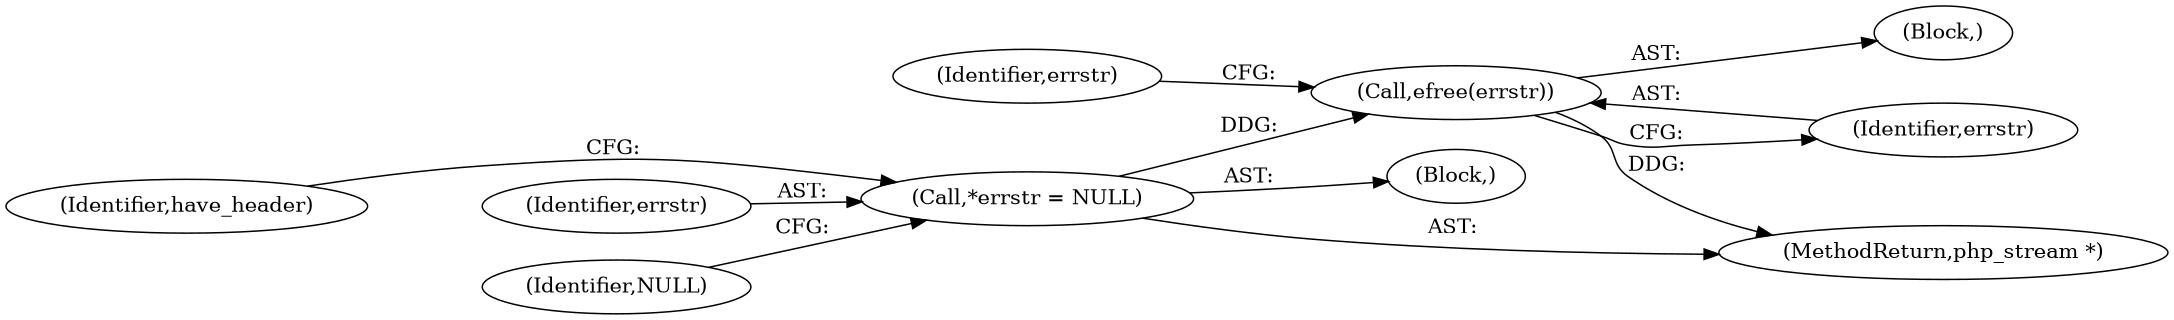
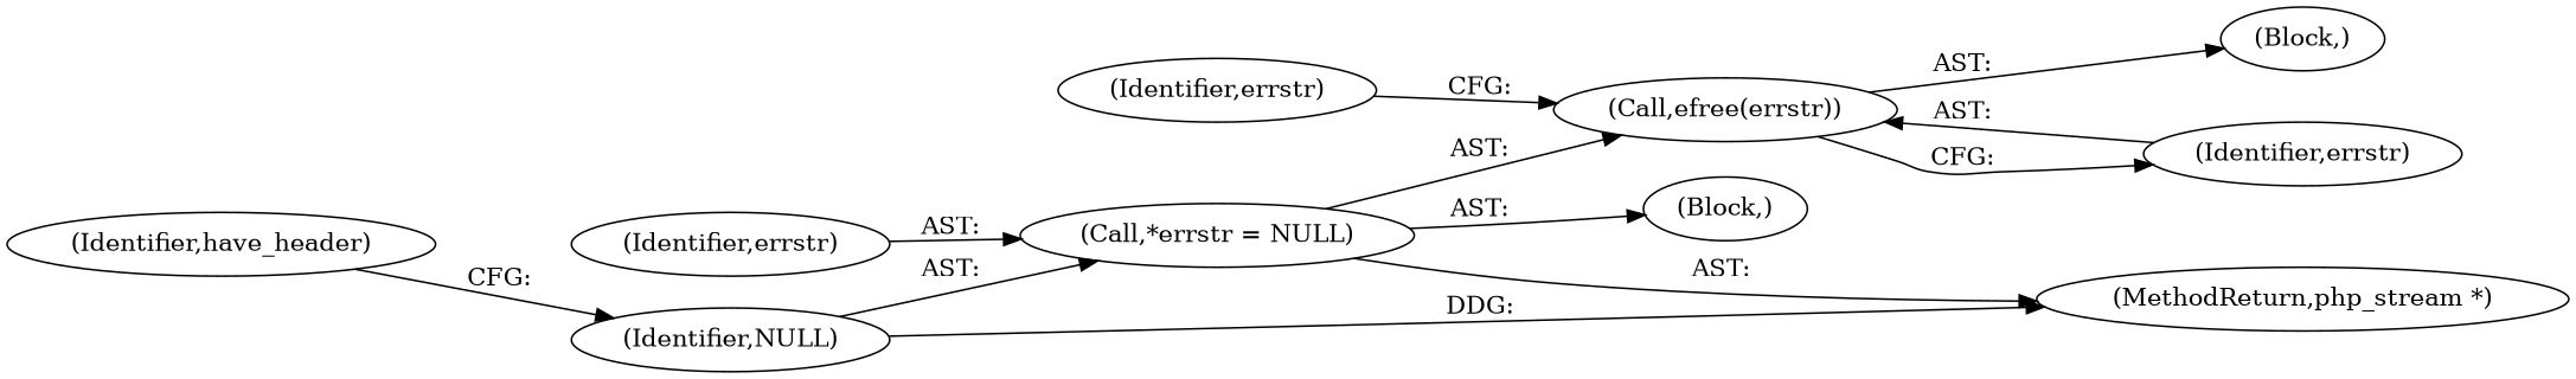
  digraph {
    rankdir=LR
    n1 [label="(Call,efree(errstr))"]
    n2 [label="(MethodReturn,php_stream *)"]
    n3 [label="(Block,)"]
    n4 [label="(Identifier,errstr)"]
    n5 [label="(Call,*errstr = NULL)"]
    n6 [label="(Block,)"]
    n7 [label="(Identifier,NULL)"]
    n8 [label="(Identifier,errstr)"]
    n9 [label="(Identifier,errstr)"]
    n10 [label="(Identifier,have_header)"]
-   n1 -> n2 [label="DDG: "]
+   n7 -> n2 [label="DDG: "]
    n1 -> n3 [label="AST: "]
    n1 -> n4 [label="CFG: "]
    n4 -> n1 [label="AST: "]
-   n5 -> n1 [label="DDG: "]
+   n5 -> n1 [label="AST: "]
    n5 -> n2 [label="AST: "]
    n5 -> n6 [label="AST: "]
-   n7 -> n5 [label="CFG: "]
+   n7 -> n5 [label="AST: "]
    n8 -> n1 [label="CFG: "]
    n9 -> n5 [label="AST: "]
-   n10 -> n5 [label="CFG: "]
+   n10 -> n7 [label="CFG: "]
  }
